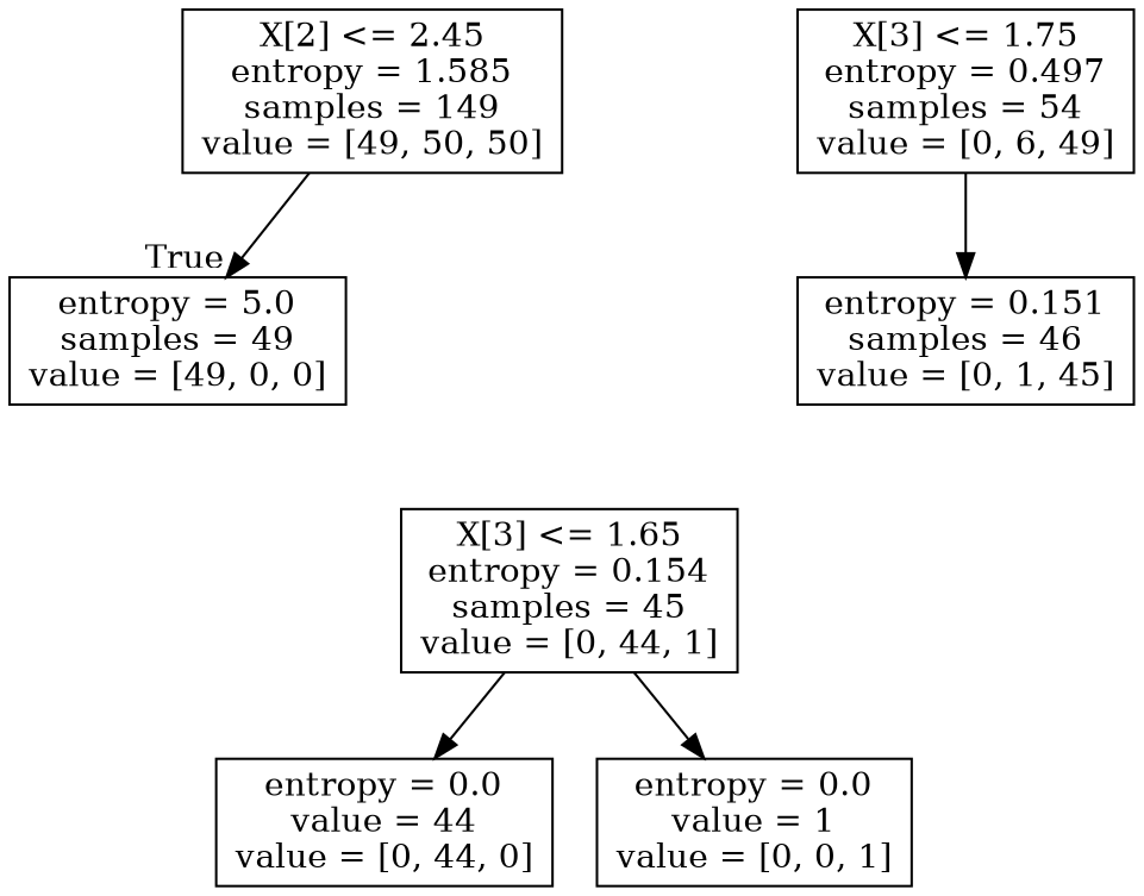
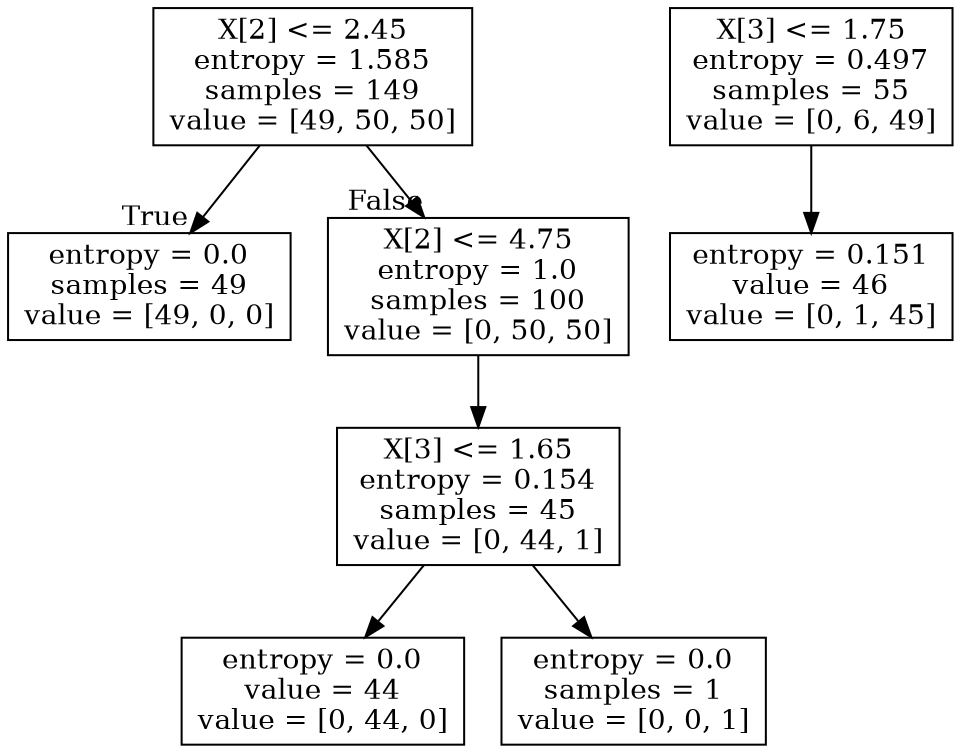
  digraph {
    node [shape=box]
    n1 [label="X[2] <= 2.45\nentropy = 1.585\nsamples = 149\nvalue = [49, 50, 50]"]
-   n2 [label="entropy = 5.0\nsamples = 49\nvalue = [49, 0, 0]"]
+   n2 [label="entropy = 0.0\nsamples = 49\nvalue = [49, 0, 0]"]
+   n3 [label="X[2] <= 4.75\nentropy = 1.0\nsamples = 100\nvalue = [0, 50, 50]"]
    n4 [label="X[3] <= 1.65\nentropy = 0.154\nsamples = 45\nvalue = [0, 44, 1]"]
    n5 [label="entropy = 0.0\nvalue = 44\nvalue = [0, 44, 0]"]
-   n6 [label="entropy = 0.0\nvalue = 1\nvalue = [0, 0, 1]"]
-   n7 [label="X[3] <= 1.75\nentropy = 0.497\nsamples = 54\nvalue = [0, 6, 49]"]
-   n8 [label="entropy = 0.151\nsamples = 46\nvalue = [0, 1, 45]"]
+   n6 [label="entropy = 0.0\nsamples = 1\nvalue = [0, 0, 1]"]
+   n7 [label="X[3] <= 1.75\nentropy = 0.497\nsamples = 55\nvalue = [0, 6, 49]"]
+   n8 [label="entropy = 0.151\nvalue = 46\nvalue = [0, 1, 45]"]
    n1 -> n2 [headlabel=True labelangle=45 labeldistance=2.5]
+   n1 -> n3 [headlabel=False labelangle=-45 labeldistance=2.5]
+   n3 -> n4
    n4 -> n5
    n4 -> n6
    n7 -> n8
  }
